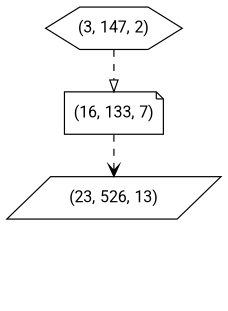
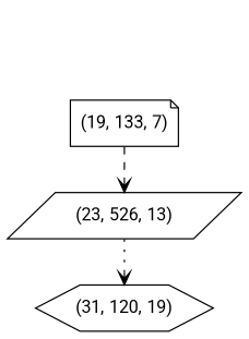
  digraph {
    fontname=Roboto
    node [fontname=Roboto shape=hexagon]
    edge [arrowhead=vee fontname=Roboto style=dashed]
-   "(16, 133, 7)" [shape=note]
-   "(3, 147, 2)"
+   "(16, 133, 7)" [shape=note label="(19, 133, 7)"]
    n3 [label="(23, 526, 13)" shape=parallelogram]
+   "(31, 120, 19)"
    "(16, 133, 7)" -> n3
-   "(3, 147, 2)" -> "(16, 133, 7)" [arrowhead=onormal]
+   n3 -> "(31, 120, 19)" [style=dotted]
  }
